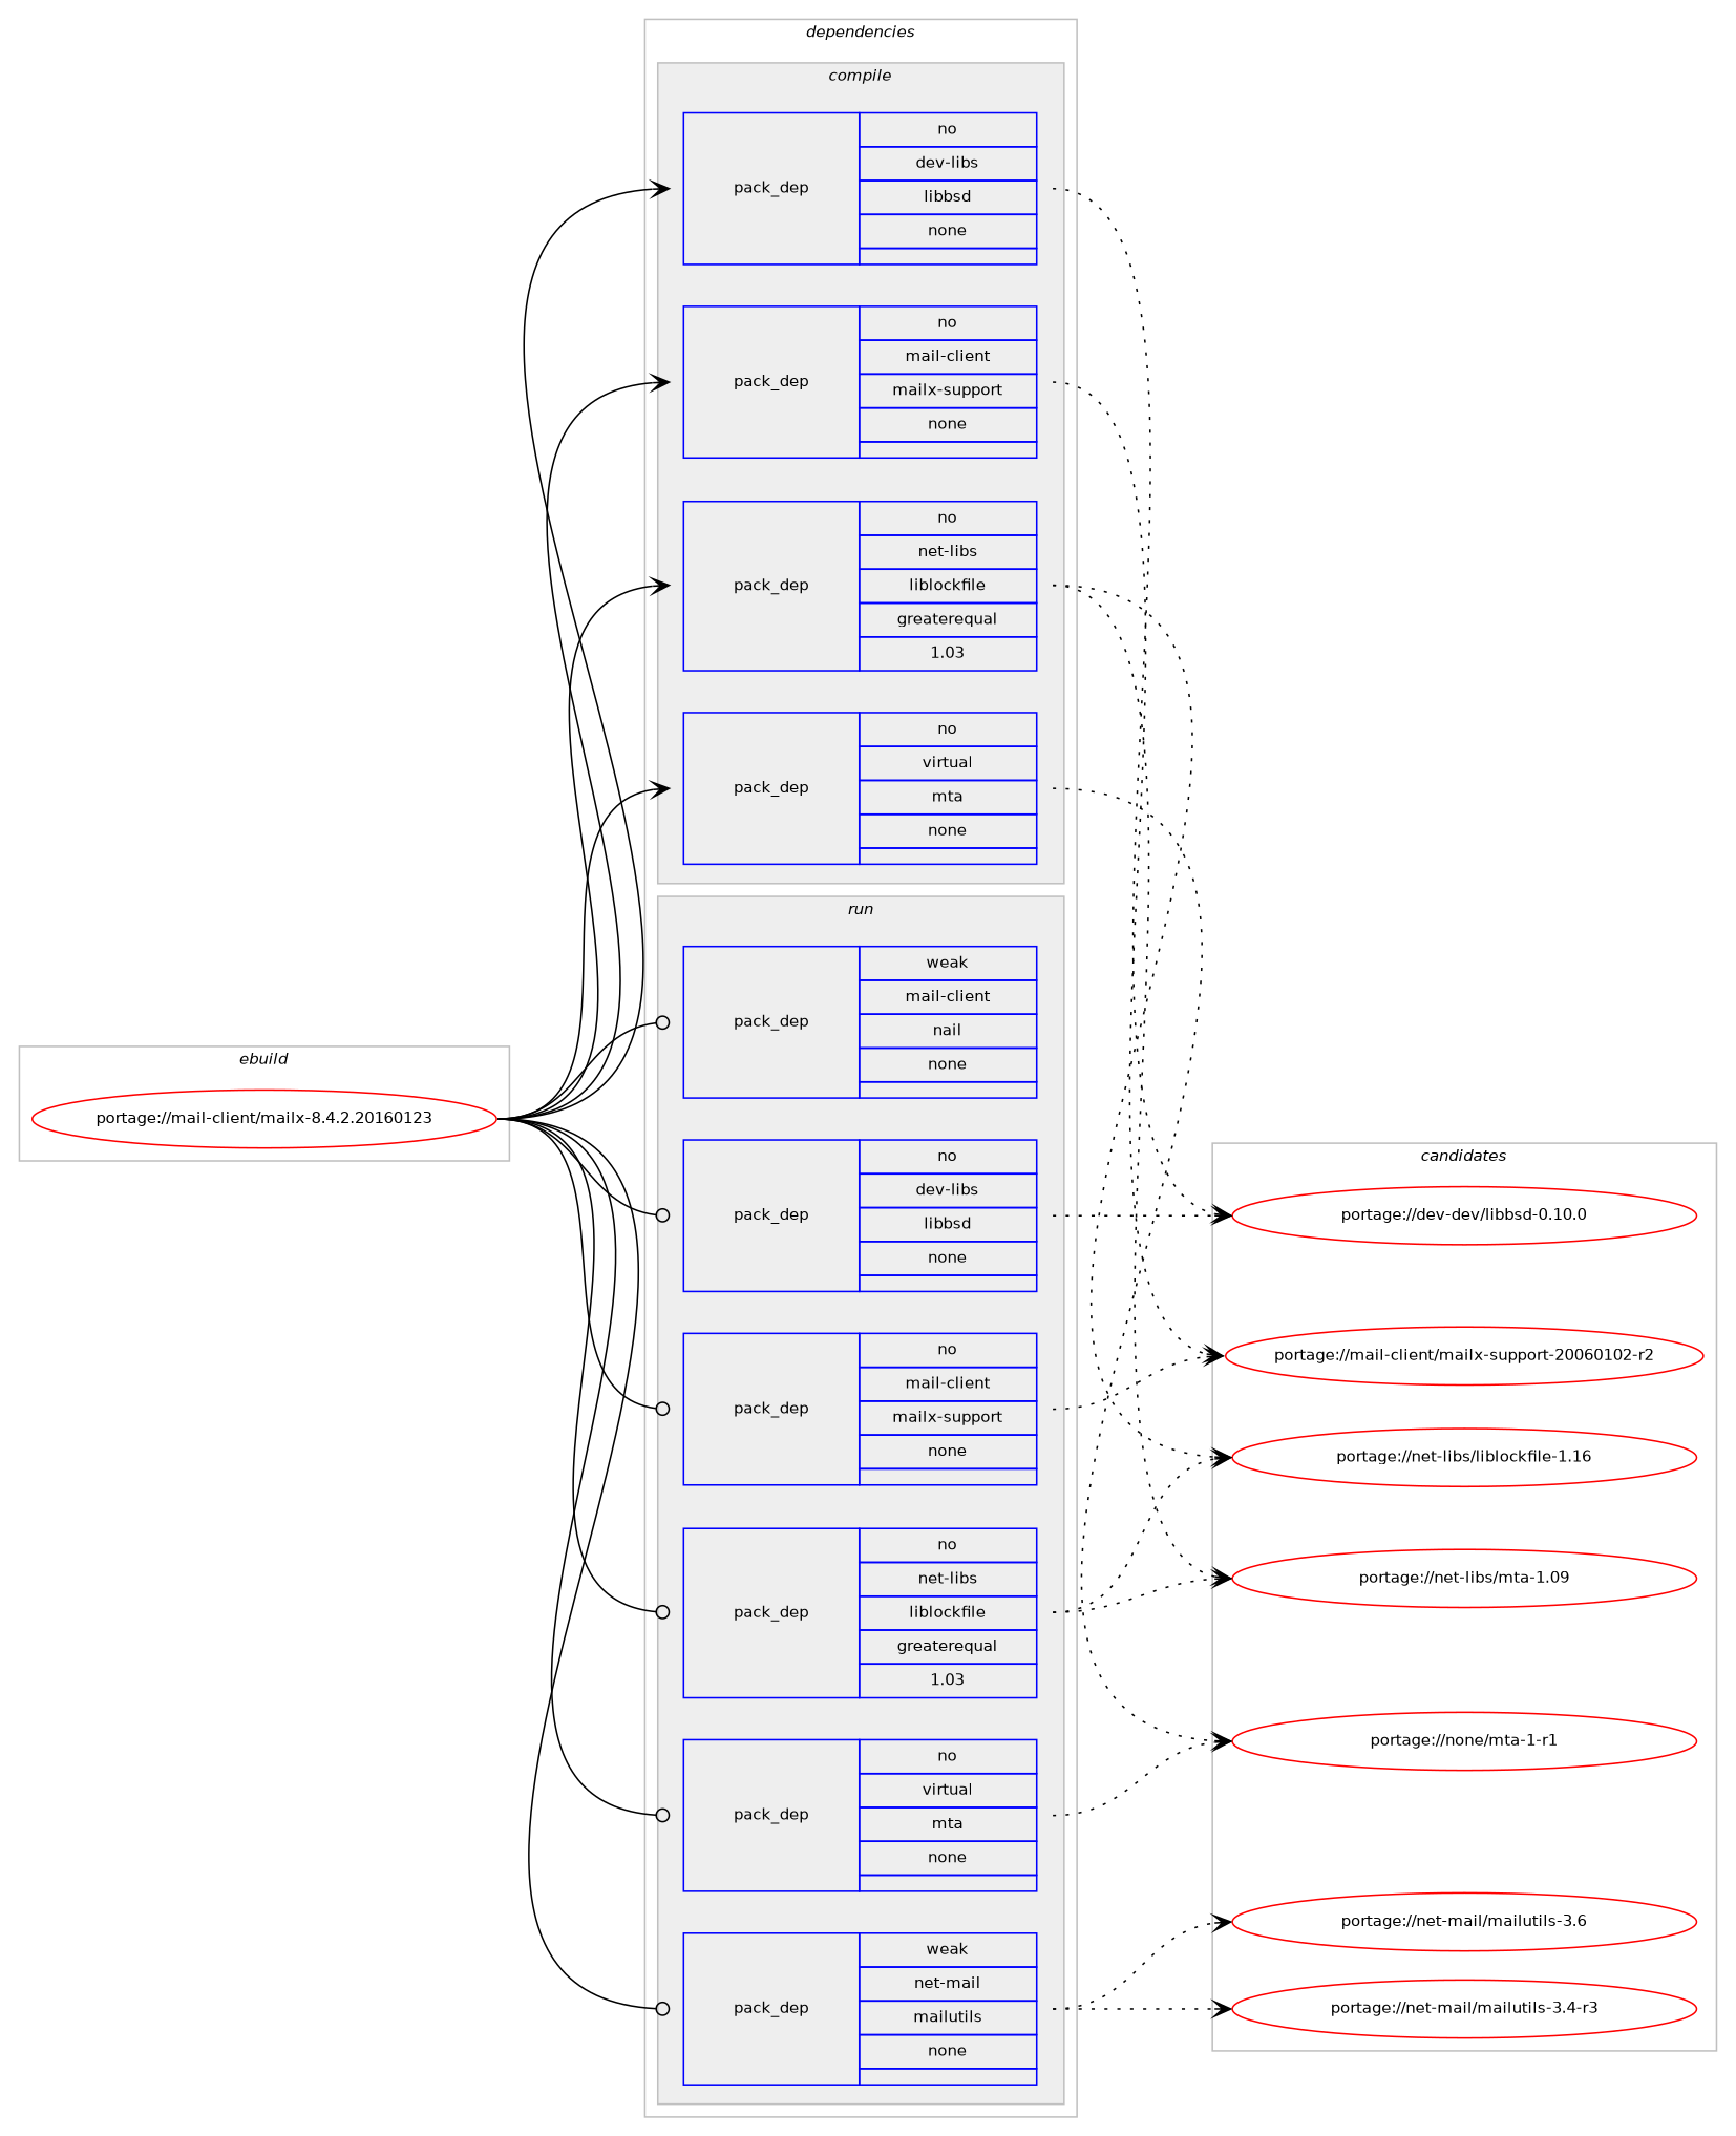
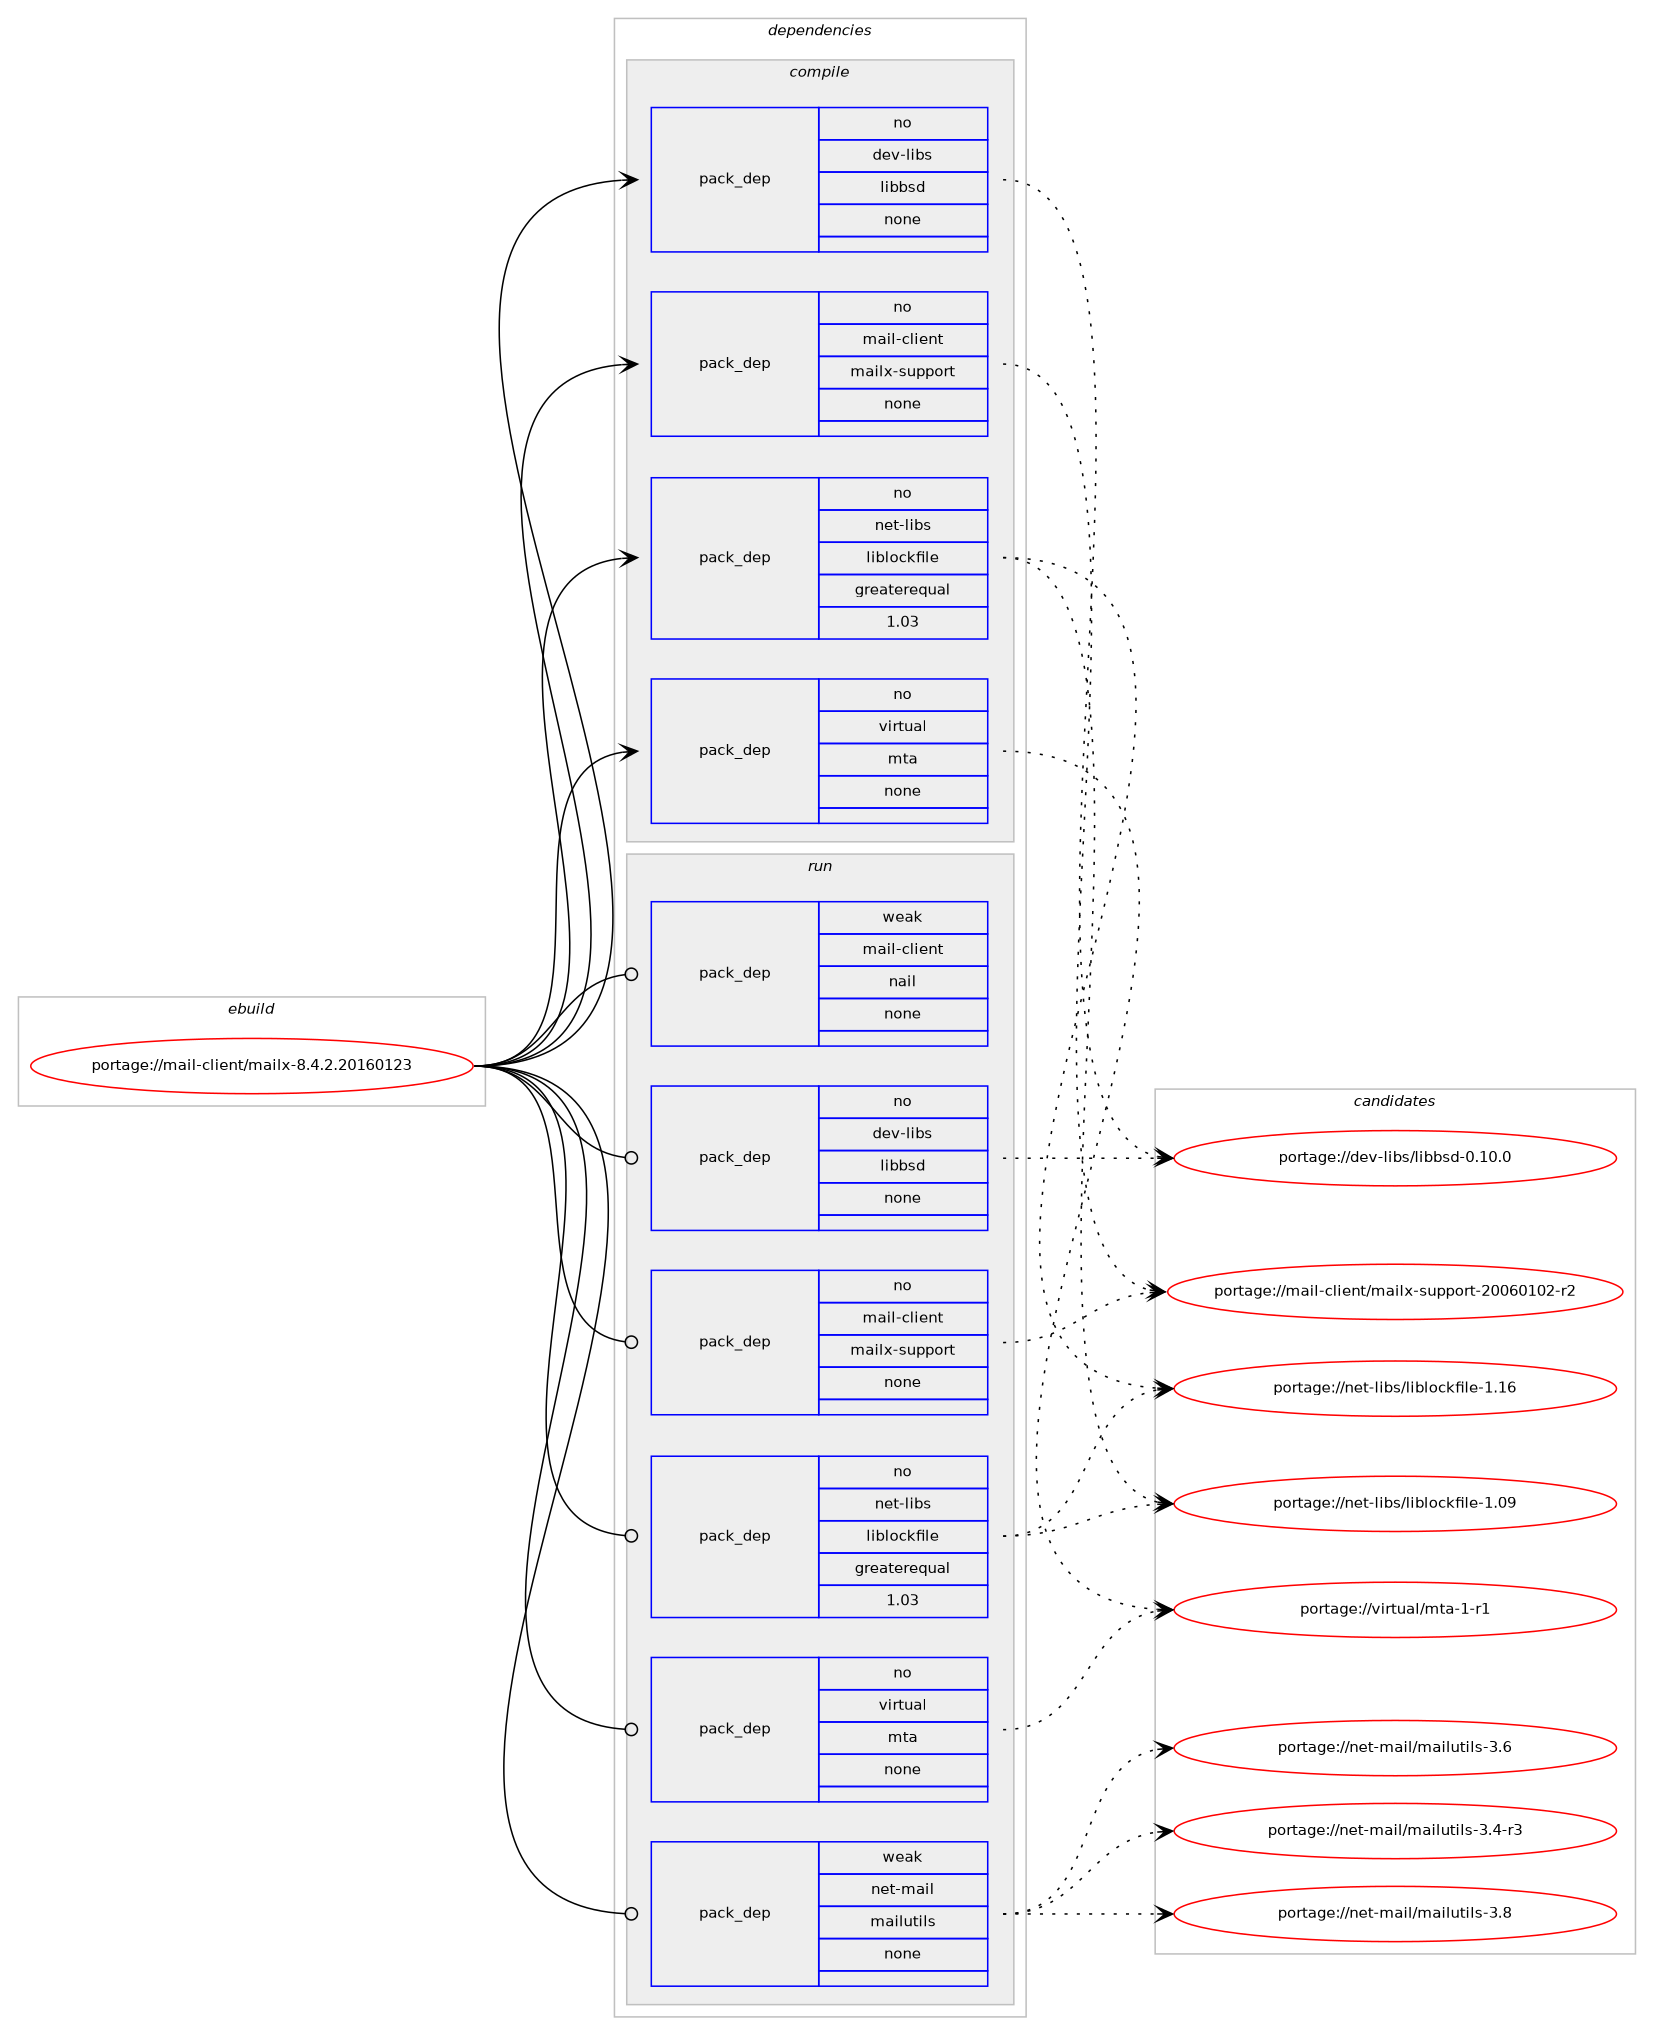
  digraph {
    compound=true
    concentrate=true
    fontname=Helvetica
    fontsize=10
    newrank=true
    rankdir=LR
    ranksep=1.5
    node [color=blue fontname=Helvetica fontsize=10 shape=none]
    edge [arrowhead=vee headport=w style=dotted tailport=e weight=100]
    n1 [color=red label="portage://mail-client/mailx-8.4.2.20160123" width=4 shape=""]
    n2 [label=<<TABLE BORDER="0" CELLBORDER="1" CELLSPACING="0" CELLPADDING="4" WIDTH="220"><TR><TD ROWSPAN="6" CELLPADDING="30">pack_dep</TD></TR><TR><TD WIDTH="110">no</TD></TR><TR><TD>dev-libs</TD></TR><TR><TD>libbsd</TD></TR><TR><TD>none</TD></TR><TR><TD></TD></TR></TABLE>>]
    n3 [label=<<TABLE BORDER="0" CELLBORDER="1" CELLSPACING="0" CELLPADDING="4" WIDTH="220"><TR><TD ROWSPAN="6" CELLPADDING="30">pack_dep</TD></TR><TR><TD WIDTH="110">no</TD></TR><TR><TD>mail-client</TD></TR><TR><TD>mailx-support</TD></TR><TR><TD>none</TD></TR><TR><TD></TD></TR></TABLE>>]
    n4 [label=<<TABLE BORDER="0" CELLBORDER="1" CELLSPACING="0" CELLPADDING="4" WIDTH="220"><TR><TD ROWSPAN="6" CELLPADDING="30">pack_dep</TD></TR><TR><TD WIDTH="110">no</TD></TR><TR><TD>net-libs</TD></TR><TR><TD>liblockfile</TD></TR><TR><TD>greaterequal</TD></TR><TR><TD>1.03</TD></TR></TABLE>>]
    n5 [label=<<TABLE BORDER="0" CELLBORDER="1" CELLSPACING="0" CELLPADDING="4" WIDTH="220"><TR><TD ROWSPAN="6" CELLPADDING="30">pack_dep</TD></TR><TR><TD WIDTH="110">no</TD></TR><TR><TD>virtual</TD></TR><TR><TD>mta</TD></TR><TR><TD>none</TD></TR><TR><TD></TD></TR></TABLE>>]
    n6 [label=<<TABLE BORDER="0" CELLBORDER="1" CELLSPACING="0" CELLPADDING="4" WIDTH="220"><TR><TD ROWSPAN="6" CELLPADDING="30">pack_dep</TD></TR><TR><TD WIDTH="110">no</TD></TR><TR><TD>dev-libs</TD></TR><TR><TD>libbsd</TD></TR><TR><TD>none</TD></TR><TR><TD></TD></TR></TABLE>>]
    n7 [label=<<TABLE BORDER="0" CELLBORDER="1" CELLSPACING="0" CELLPADDING="4" WIDTH="220"><TR><TD ROWSPAN="6" CELLPADDING="30">pack_dep</TD></TR><TR><TD WIDTH="110">no</TD></TR><TR><TD>mail-client</TD></TR><TR><TD>mailx-support</TD></TR><TR><TD>none</TD></TR><TR><TD></TD></TR></TABLE>>]
    n8 [label=<<TABLE BORDER="0" CELLBORDER="1" CELLSPACING="0" CELLPADDING="4" WIDTH="220"><TR><TD ROWSPAN="6" CELLPADDING="30">pack_dep</TD></TR><TR><TD WIDTH="110">no</TD></TR><TR><TD>net-libs</TD></TR><TR><TD>liblockfile</TD></TR><TR><TD>greaterequal</TD></TR><TR><TD>1.03</TD></TR></TABLE>>]
    n9 [label=<<TABLE BORDER="0" CELLBORDER="1" CELLSPACING="0" CELLPADDING="4" WIDTH="220"><TR><TD ROWSPAN="6" CELLPADDING="30">pack_dep</TD></TR><TR><TD WIDTH="110">no</TD></TR><TR><TD>virtual</TD></TR><TR><TD>mta</TD></TR><TR><TD>none</TD></TR><TR><TD></TD></TR></TABLE>>]
    n10 [label=<<TABLE BORDER="0" CELLBORDER="1" CELLSPACING="0" CELLPADDING="4" WIDTH="220"><TR><TD ROWSPAN="6" CELLPADDING="30">pack_dep</TD></TR><TR><TD WIDTH="110">weak</TD></TR><TR><TD>mail-client</TD></TR><TR><TD>nail</TD></TR><TR><TD>none</TD></TR><TR><TD></TD></TR></TABLE>>]
    n11 [label=<<TABLE BORDER="0" CELLBORDER="1" CELLSPACING="0" CELLPADDING="4" WIDTH="220"><TR><TD ROWSPAN="6" CELLPADDING="30">pack_dep</TD></TR><TR><TD WIDTH="110">weak</TD></TR><TR><TD>net-mail</TD></TR><TR><TD>mailutils</TD></TR><TR><TD>none</TD></TR><TR><TD></TD></TR></TABLE>>]
-   n12 [color=red label="portage://dev-dev/libbsd-0.10.0" width=4 shape=""]
+   n12 [color=red label="portage://dev-libs/libbsd-0.10.0" width=4 shape=""]
    n13 [color=red label="portage://mail-client/mailx-support-20060102-r2" width=4 shape=""]
    n14 [color=red label="portage://net-libs/liblockfile-1.16" width=4 shape=""]
-   n15 [color=red label="portage://net-libs/mta-1.09" width=4 shape=""]
-   n16 [color=red label="portage://none/mta-1-r1" width=4 shape=""]
+   n15 [color=red label="portage://net-libs/liblockfile-1.09" width=4 shape=""]
+   n16 [color=red label="portage://virtual/mta-1-r1" width=4 shape=""]
+   n17 [color=red label="portage://net-mail/mailutils-3.8" width=4 shape=""]
    n18 [color=red label="portage://net-mail/mailutils-3.6" width=4 shape=""]
    n19 [color=red label="portage://net-mail/mailutils-3.4-r3" width=4 shape=""]
    subgraph cluster_1 {
      color=gray
      label=<<i>ebuild</i>>
      n1
    }
    subgraph cluster_2 {
      color=gray
      label=<<i>dependencies</i>>
      subgraph cluster_3 {
        color=gray
        fillcolor="#eeeeee"
        label=<<i>compile</i>>
        style=filled
        subgraph sub_4 {
          color=gray
          fillcolor="#eeeeee"
          label=<<i>compile</i>>
          style=filled
          n2
        }
        subgraph sub_5 {
          color=gray
          fillcolor="#eeeeee"
          label=<<i>compile</i>>
          style=filled
          n3
        }
        subgraph sub_6 {
          color=gray
          fillcolor="#eeeeee"
          label=<<i>compile</i>>
          style=filled
          n4
        }
        subgraph sub_7 {
          color=gray
          fillcolor="#eeeeee"
          label=<<i>compile</i>>
          style=filled
          n5
        }
      }
      subgraph cluster_8 {
        color=gray
        fillcolor="#eeeeee"
        label=<<i>compile and run</i>>
        style=filled
      }
      subgraph cluster_9 {
        color=gray
        fillcolor="#eeeeee"
        label=<<i>run</i>>
        style=filled
        subgraph sub_10 {
          color=gray
          fillcolor="#eeeeee"
          label=<<i>run</i>>
          style=filled
          n6
        }
        subgraph sub_11 {
          color=gray
          fillcolor="#eeeeee"
          label=<<i>run</i>>
          style=filled
          n7
        }
        subgraph sub_12 {
          color=gray
          fillcolor="#eeeeee"
          label=<<i>run</i>>
          style=filled
          n8
        }
        subgraph sub_13 {
          color=gray
          fillcolor="#eeeeee"
          label=<<i>run</i>>
          style=filled
          n9
        }
        subgraph sub_14 {
          color=gray
          fillcolor="#eeeeee"
          label=<<i>run</i>>
          style=filled
          n10
        }
        subgraph sub_15 {
          color=gray
          fillcolor="#eeeeee"
          label=<<i>run</i>>
          style=filled
          n11
        }
      }
    }
    subgraph cluster_16 {
      color=gray
      label=<<i>candidates</i>>
      rank=same
      subgraph sub_17 {
        color=black
        label=<<i>candidates</i>>
        nodesep=1
        rank=same
        n12
      }
      subgraph sub_18 {
        color=black
        label=<<i>candidates</i>>
        nodesep=1
        rank=same
        n13
      }
      subgraph sub_19 {
        color=black
        label=<<i>candidates</i>>
        nodesep=1
        rank=same
        n14
        n15
      }
      subgraph sub_20 {
        color=black
        label=<<i>candidates</i>>
        nodesep=1
        rank=same
        n16
      }
      subgraph sub_21 {
        color=black
        label=<<i>candidates</i>>
        nodesep=1
        rank=same
        n12
      }
      subgraph sub_22 {
        color=black
        label=<<i>candidates</i>>
        nodesep=1
        rank=same
        n13
      }
      subgraph sub_23 {
        color=black
        label=<<i>candidates</i>>
        nodesep=1
        rank=same
        n14
        n15
      }
      subgraph sub_24 {
        color=black
        label=<<i>candidates</i>>
        nodesep=1
        rank=same
        n16
      }
      subgraph sub_25 {
        color=black
        label=<<i>candidates</i>>
        nodesep=1
        rank=same
      }
      subgraph sub_26 {
        color=black
        label=<<i>candidates</i>>
        nodesep=1
        rank=same
+       n17
        n18
        n19
      }
    }
    n1 -> n2 [style=solid weight=20]
    n1 -> n3 [style=solid weight=20]
    n1 -> n4 [style=solid weight=20]
    n1 -> n5 [style=solid weight=20]
    n1 -> n6 [arrowhead=odot style=solid weight=20]
    n1 -> n7 [arrowhead=odot style=solid weight=20]
    n1 -> n8 [arrowhead=odot style=solid weight=20]
    n1 -> n9 [arrowhead=odot style=solid weight=20]
    n1 -> n10 [arrowhead=odot style=solid weight=20]
    n1 -> n11 [arrowhead=odot style=solid weight=20]
    n2 -> n12
    n3 -> n13
    n4 -> n14
    n4 -> n15
    n5 -> n16
    n6 -> n12
    n7 -> n13
    n8 -> n14
    n8 -> n15
    n9 -> n16
+   n11 -> n17
    n11 -> n18
    n11 -> n19
  }
